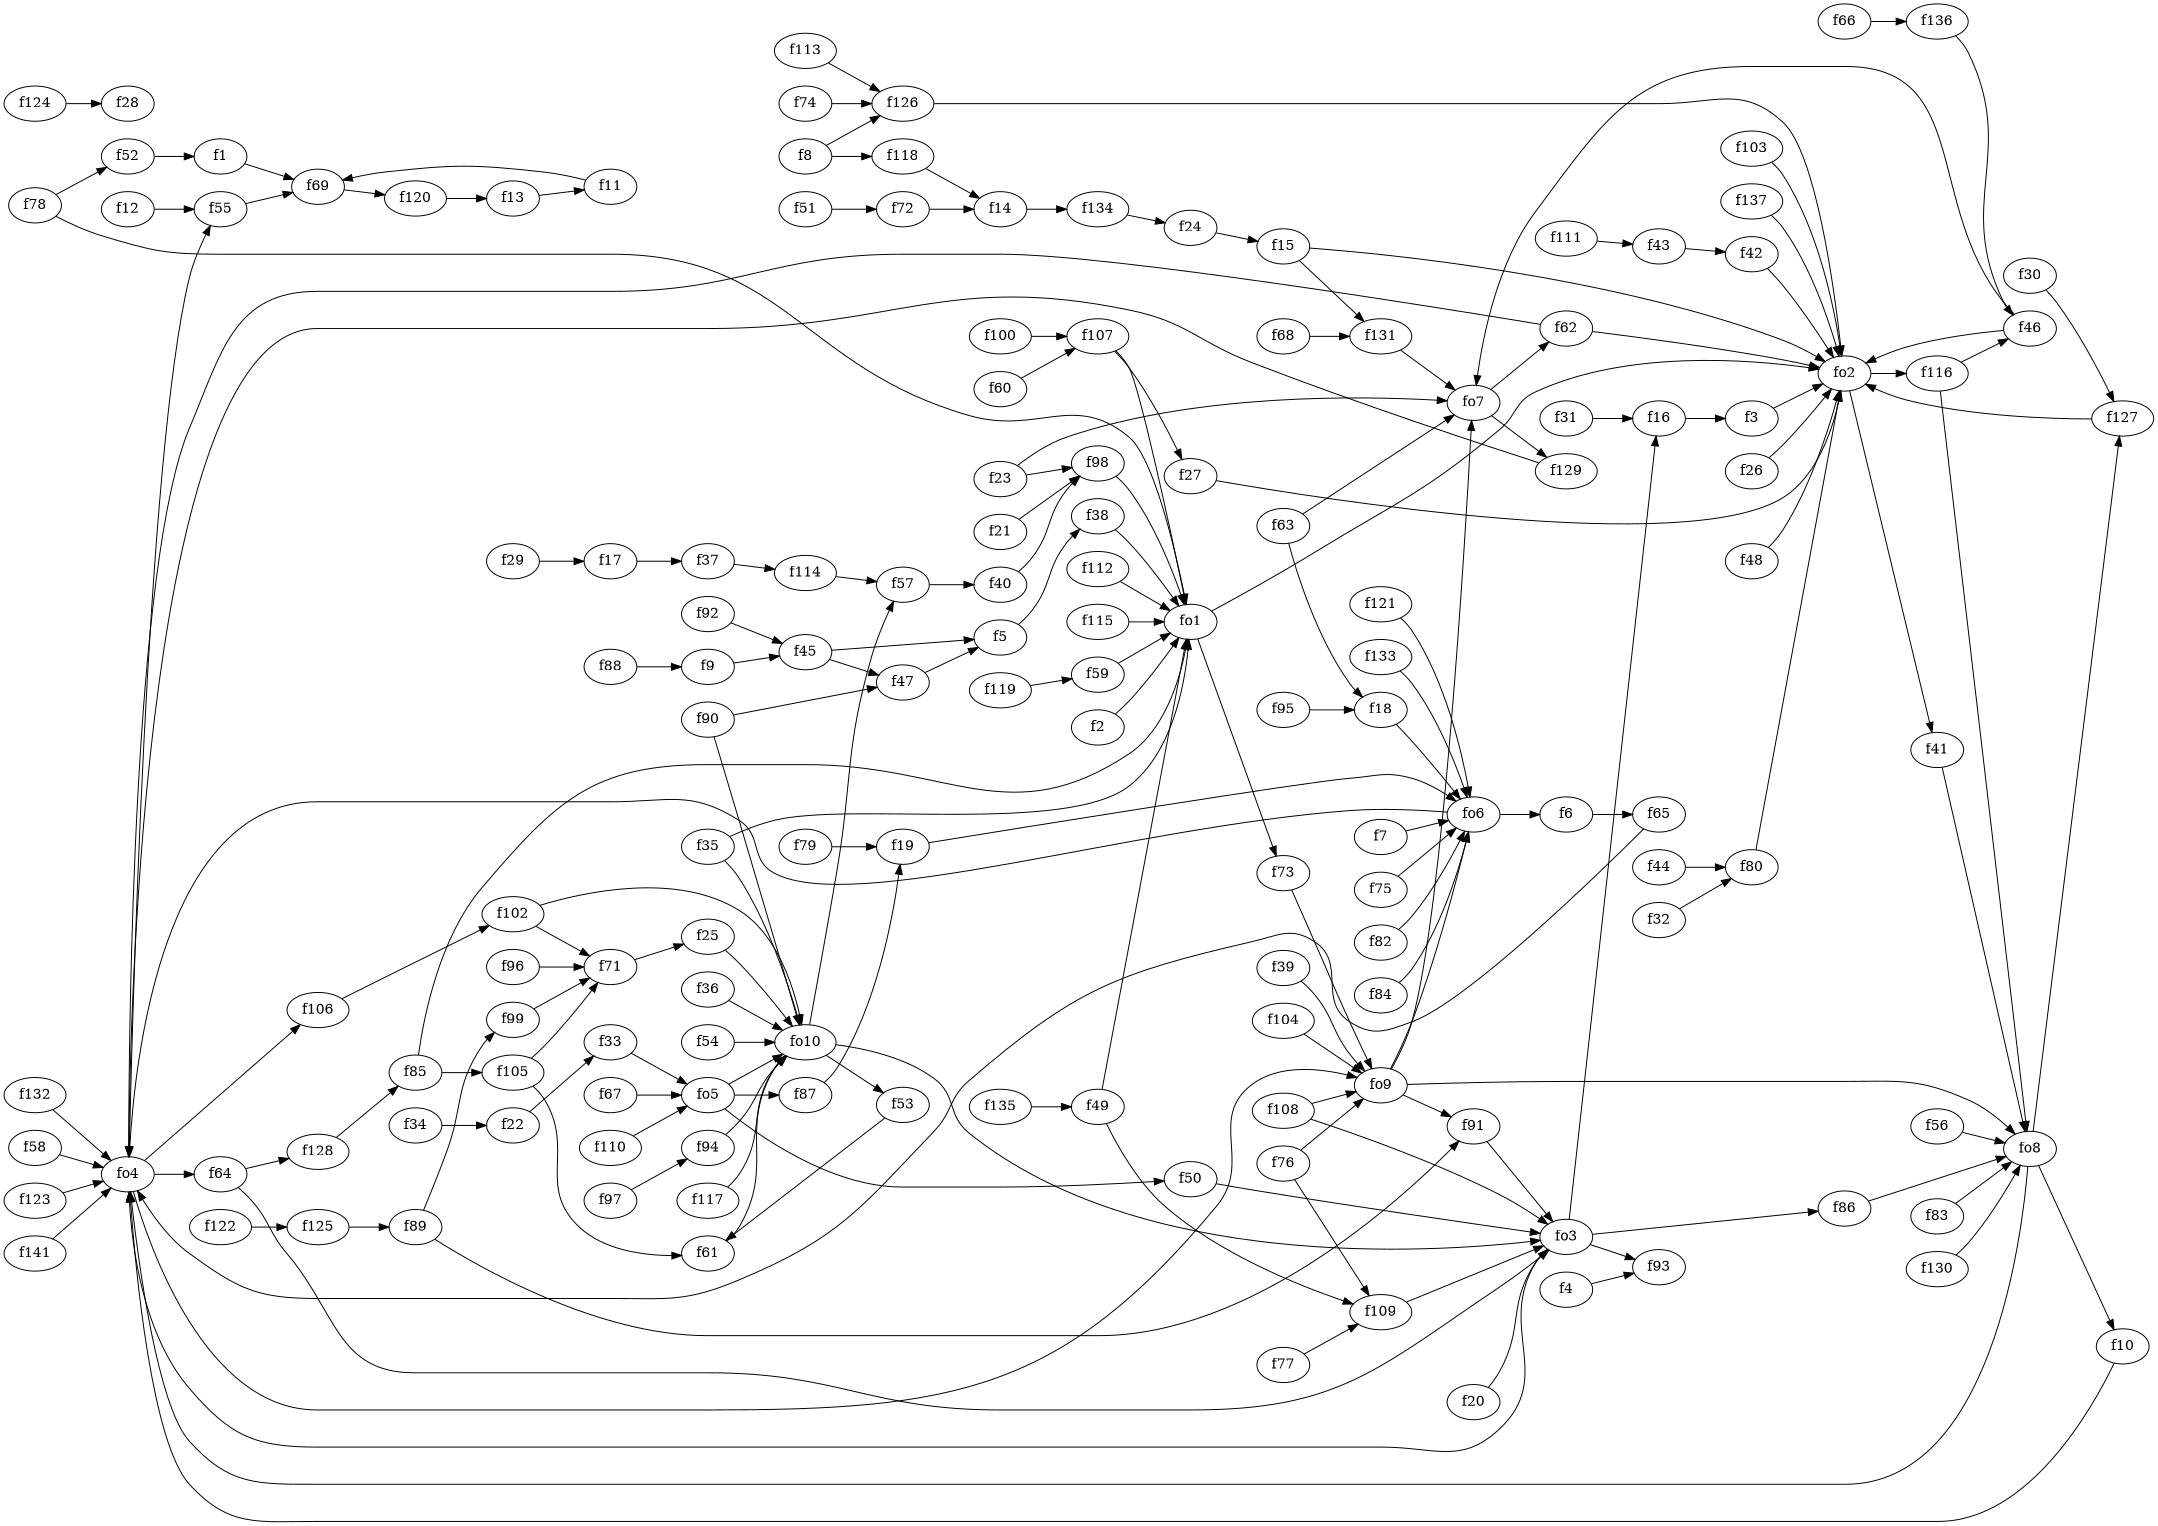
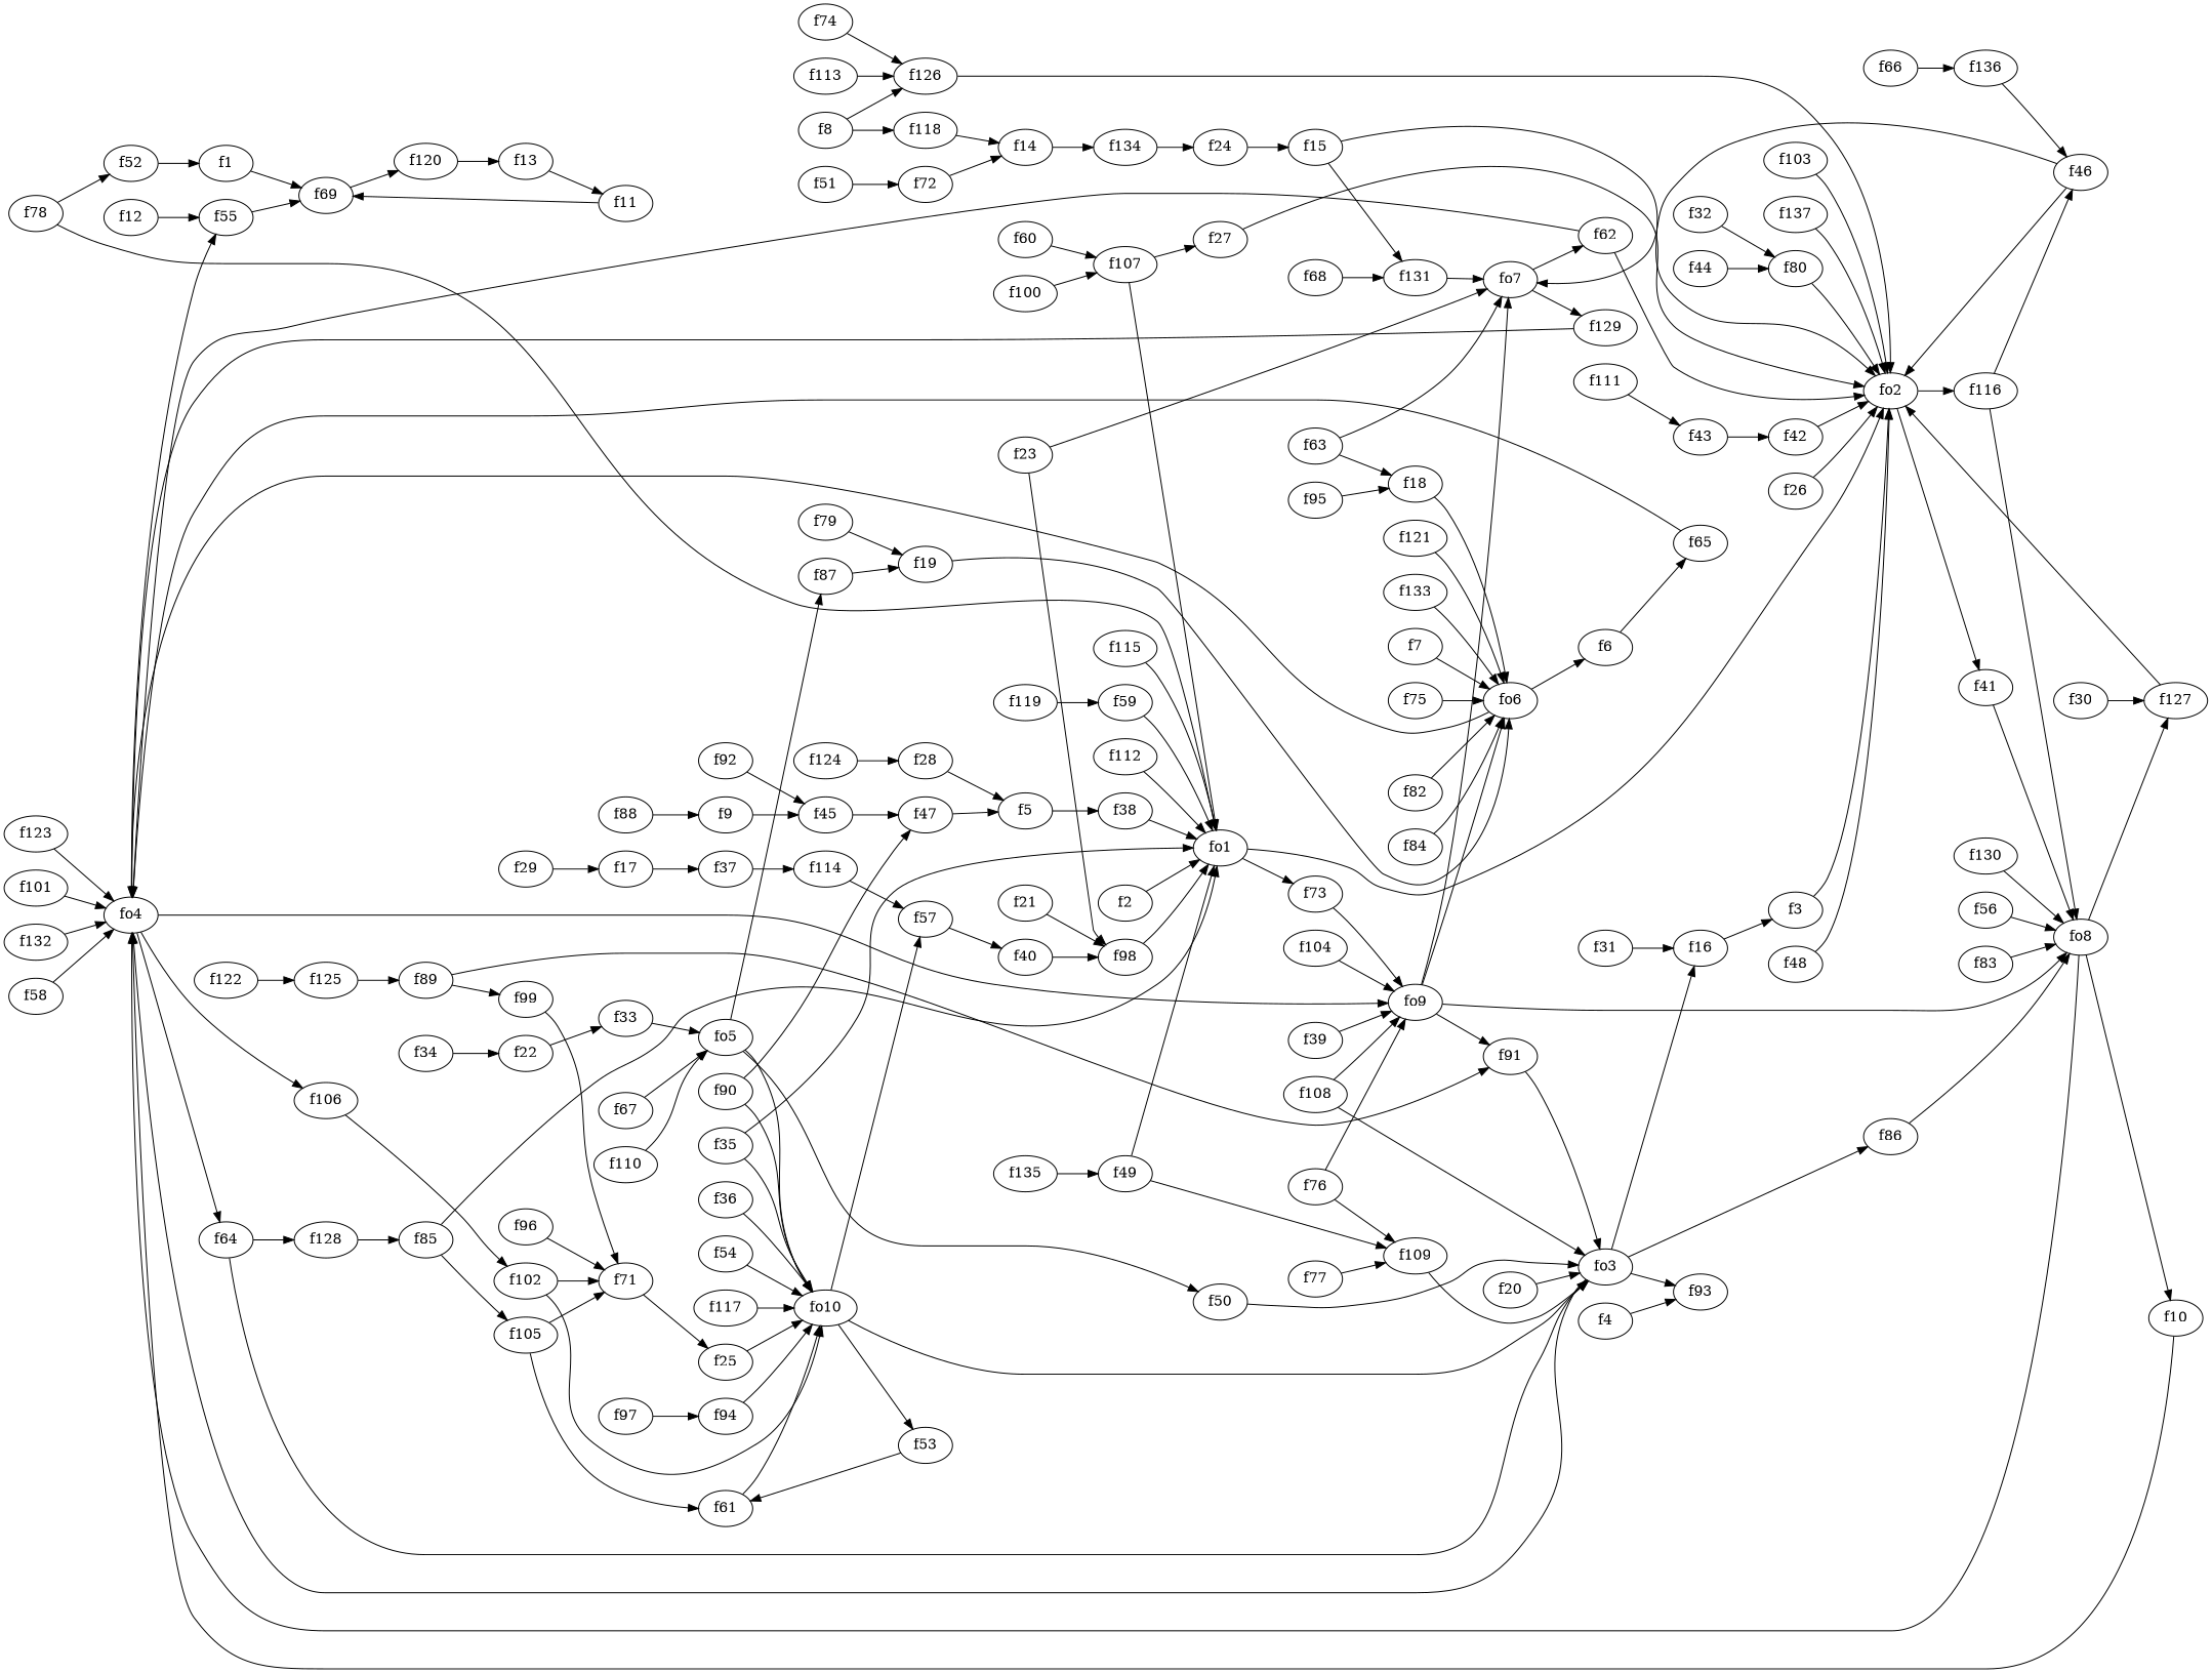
  strict digraph {
    rankdir=LR
    edge [weight=2]
    f1
    f69
    f120
    f2
    fo1
    fo2
    f73
    f3
    f41
    f116
    f4
    f93
    f5
    f38
    f6
    f65
    fo4
    f7
    fo6
    f8
    f118
    f126
    f14
    f9
    f45
    f47
    f10
    f55
    fo9
    f64
    f106
    f11
    f12
    f13
    f134
    f24
    f15
    f131
    fo7
    f16
    f17
    f37
    f114
    f18
    f19
    f20
    fo3
    f86
    f21
    f98
    f22
    f33
    fo5
    f23
    f62
    f129
    f25
    fo10
    f53
    f57
    f26
    f27
    f28
    f29
    f30
    f127
    f31
    f32
    f80
    f50
    f87
    f34
    f35
    f36
    f39
    fo8
    f91
    f40
    f42
    f43
    f44
    f46
    f48
    f49
    f109
    f51
    f72
    f52
    f61
    f54
    f56
    f58
    f59
    f60
    f107
    f63
    f128
    f85
    f66
    f136
    f67
    f68
    f112
    f71
    f74
    f75
    f76
    f77
    f78
    f79
    f123
    f82
    f83
    f84
    f105
    f88
    f89
    f99
    f90
    f92
    f94
    f95
    f96
    f97
    f100
-   f101 [label=f141]
+   f101
    f102
    f103
    f104
    f108
    f110
    f111
    f113
    f115
    f117
    f119
    f121
    f122
    f125
    f124
    f130
    f132
    f133
    f135
    f137
    f1 -> f69
    f69 -> f120
    f120 -> f13
    f2 -> fo1
    fo1 -> fo2
    fo1 -> f73
    fo2 -> f41
    fo2 -> f116
    f73 -> fo9
    f3 -> fo2
    f41 -> fo8
    f116 -> fo8
    f116 -> f46
    f4 -> f93
    f5 -> f38
    f38 -> fo1
    f6 -> f65
    f65 -> fo4
    fo4 -> f55
    fo4 -> fo9
    fo4 -> f64
    fo4 -> f106
    f7 -> fo6
    fo6 -> f6
    fo6 -> fo4
    f8 -> f118
    f8 -> f126
    f118 -> f14
    f126 -> fo2
    f14 -> f134
    f9 -> f45
    f45 -> f47
    f47 -> f5
    f10 -> fo4
    f55 -> f69
    fo9 -> fo6
    fo9 -> fo7
    fo9 -> fo8
    fo9 -> f91
    f64 -> fo3
    f64 -> f128
    f106 -> f102
    f11 -> f69
    f12 -> f55
    f13 -> f11
    f134 -> f24
    f24 -> f15
    f15 -> fo2
    f15 -> f131
    f131 -> fo7
    fo7 -> f62
    fo7 -> f129
    f16 -> f3
    f17 -> f37
    f37 -> f114
    f114 -> f57
    f18 -> fo6
    f19 -> fo6
    f20 -> fo3
    fo3 -> f93
    fo3 -> fo4
    fo3 -> f16
    fo3 -> f86
    f86 -> fo8
    f21 -> f98
    f98 -> fo1
    f22 -> f33
    f33 -> fo5
    fo5 -> fo10
    fo5 -> f50
    fo5 -> f87
    f23 -> fo7
    f23 -> f98
    f62 -> fo2
    f62 -> fo4
    f129 -> fo4
    f25 -> fo10
    fo10 -> fo3
    fo10 -> f53
    fo10 -> f57
    f53 -> f61
    f57 -> f40
    f26 -> fo2
    f27 -> fo2
-   f45 -> f5
+   f28 -> f5
    f29 -> f17
    f30 -> f127
    f127 -> fo2
    f31 -> f16
    f32 -> f80
    f80 -> fo2
    f50 -> fo3
    f87 -> f19
    f34 -> f22
    f35 -> fo1
    f35 -> fo10
    f36 -> fo10
    f39 -> fo9
    fo8 -> fo4
    fo8 -> f10
    fo8 -> f127
    f91 -> fo3
    f40 -> f98
    f42 -> fo2
    f43 -> f42
    f44 -> f80
    f46 -> fo2
    f46 -> fo7
    f48 -> fo2
    f49 -> fo1
    f49 -> f109
    f109 -> fo3
    f51 -> f72
    f72 -> f14
    f52 -> f1
    f61 -> fo10
    f54 -> fo10
    f56 -> fo8
    f58 -> fo4
    f59 -> fo1
    f60 -> f107
    f107 -> fo1
    f107 -> f27
    f63 -> fo7
    f63 -> f18
    f128 -> f85
    f85 -> fo1
    f85 -> f105
    f66 -> f136
    f136 -> f46
    f67 -> fo5
    f68 -> f131
    f112 -> fo1
    f71 -> f25
    f74 -> f126
    f75 -> fo6
    f76 -> fo9
    f76 -> f109
    f77 -> f109
    f78 -> fo1
    f78 -> f52
    f79 -> f19
    f123 -> fo4
    f82 -> fo6
    f83 -> fo8
    f84 -> fo6
    f105 -> f61
    f105 -> f71
    f88 -> f9
    f89 -> f91
    f89 -> f99
    f99 -> f71
    f90 -> f47
    f90 -> fo10
    f92 -> f45
    f94 -> fo10
    f95 -> f18
    f96 -> f71
    f97 -> f94
    f100 -> f107
    f101 -> fo4
    f102 -> fo10
    f102 -> f71
    f103 -> fo2
    f104 -> fo9
    f108 -> fo9
    f108 -> fo3
    f110 -> fo5
    f111 -> f43
    f113 -> f126
    f115 -> fo1
    f117 -> fo10
    f119 -> f59
    f121 -> fo6
    f122 -> f125
    f125 -> f89
    f124 -> f28
    f130 -> fo8
    f132 -> fo4
    f133 -> fo6
    f135 -> f49
    f137 -> fo2
  }
